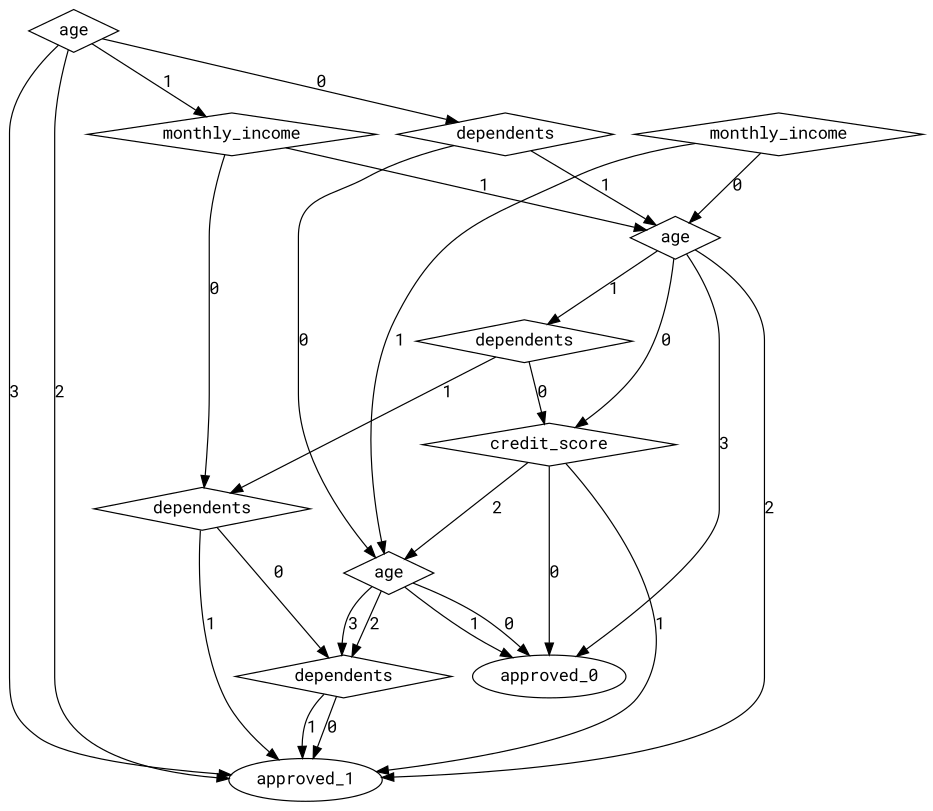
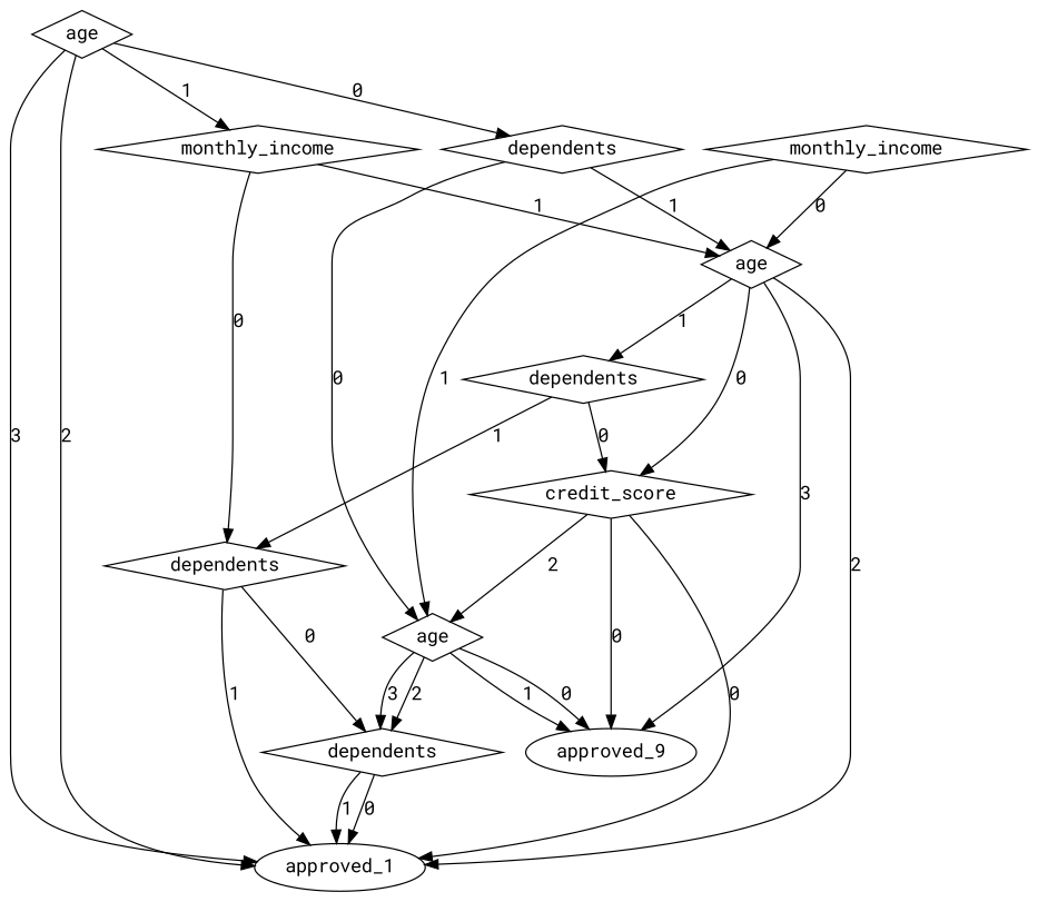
  digraph {
    fontname="Roboto Mono"
    node [fontname="Roboto Mono" shape=diamond]
    edge [fontname="Roboto Mono"]
    n1 [label=approved_1 shape=""]
-   n2 [label=approved_0 shape=""]
+   n2 [label=approved_9 shape=""]
    n3 [label=dependents]
    n4 [label=dependents]
    n5 [label=age]
    n6 [label=credit_score]
    n7 [label=dependents]
    n8 [label=age]
    n9 [label=dependents]
    n10 [label=monthly_income]
    n11 [label=monthly_income]
    n12 [label=age]
    n3 -> n1 [label=1]
    n3 -> n1 [label=0]
    n4 -> n1 [label=1]
    n4 -> n3 [label=0]
    n5 -> n2 [label=1]
    n5 -> n2 [label=0]
    n5 -> n3 [label=3]
    n5 -> n3 [label=2]
-   n6 -> n1 [label=1]
+   n6 -> n1 [label=0]
    n6 -> n2 [label=0]
    n6 -> n5 [label=2]
    n7 -> n4 [label=1]
    n7 -> n6 [label=0]
    n8 -> n1 [label=2]
    n8 -> n2 [label=3]
    n8 -> n6 [label=0]
    n8 -> n7 [label=1]
    n9 -> n5 [label=0]
    n9 -> n8 [label=1]
    n10 -> n4 [label=0]
    n10 -> n8 [label=1]
    n11 -> n5 [label=1]
    n11 -> n8 [label=0]
    n12 -> n1 [label=3]
    n12 -> n1 [label=2]
    n12 -> n9 [label=0]
    n12 -> n10 [label=1]
  }
